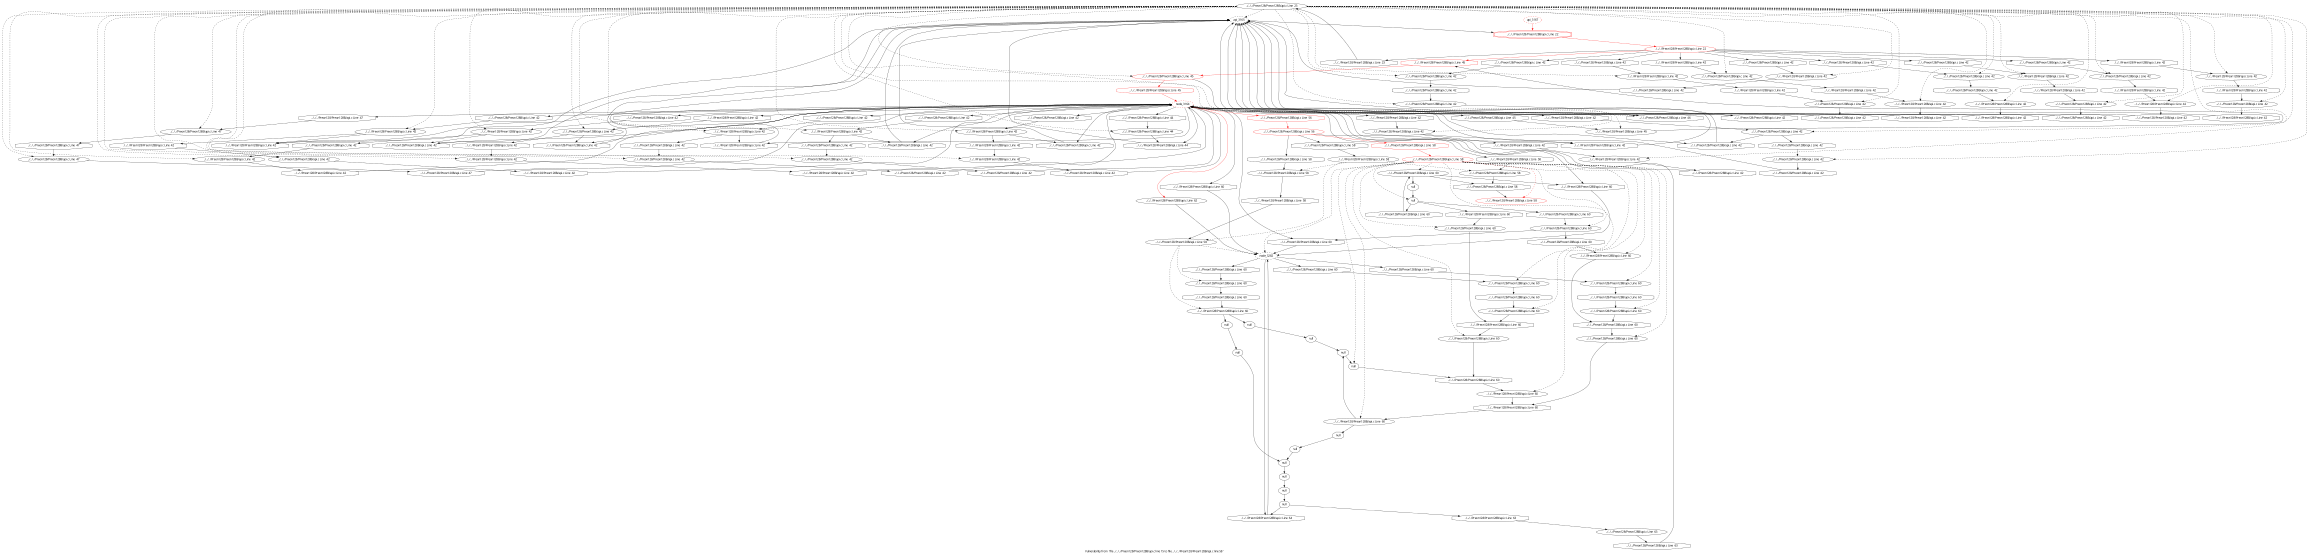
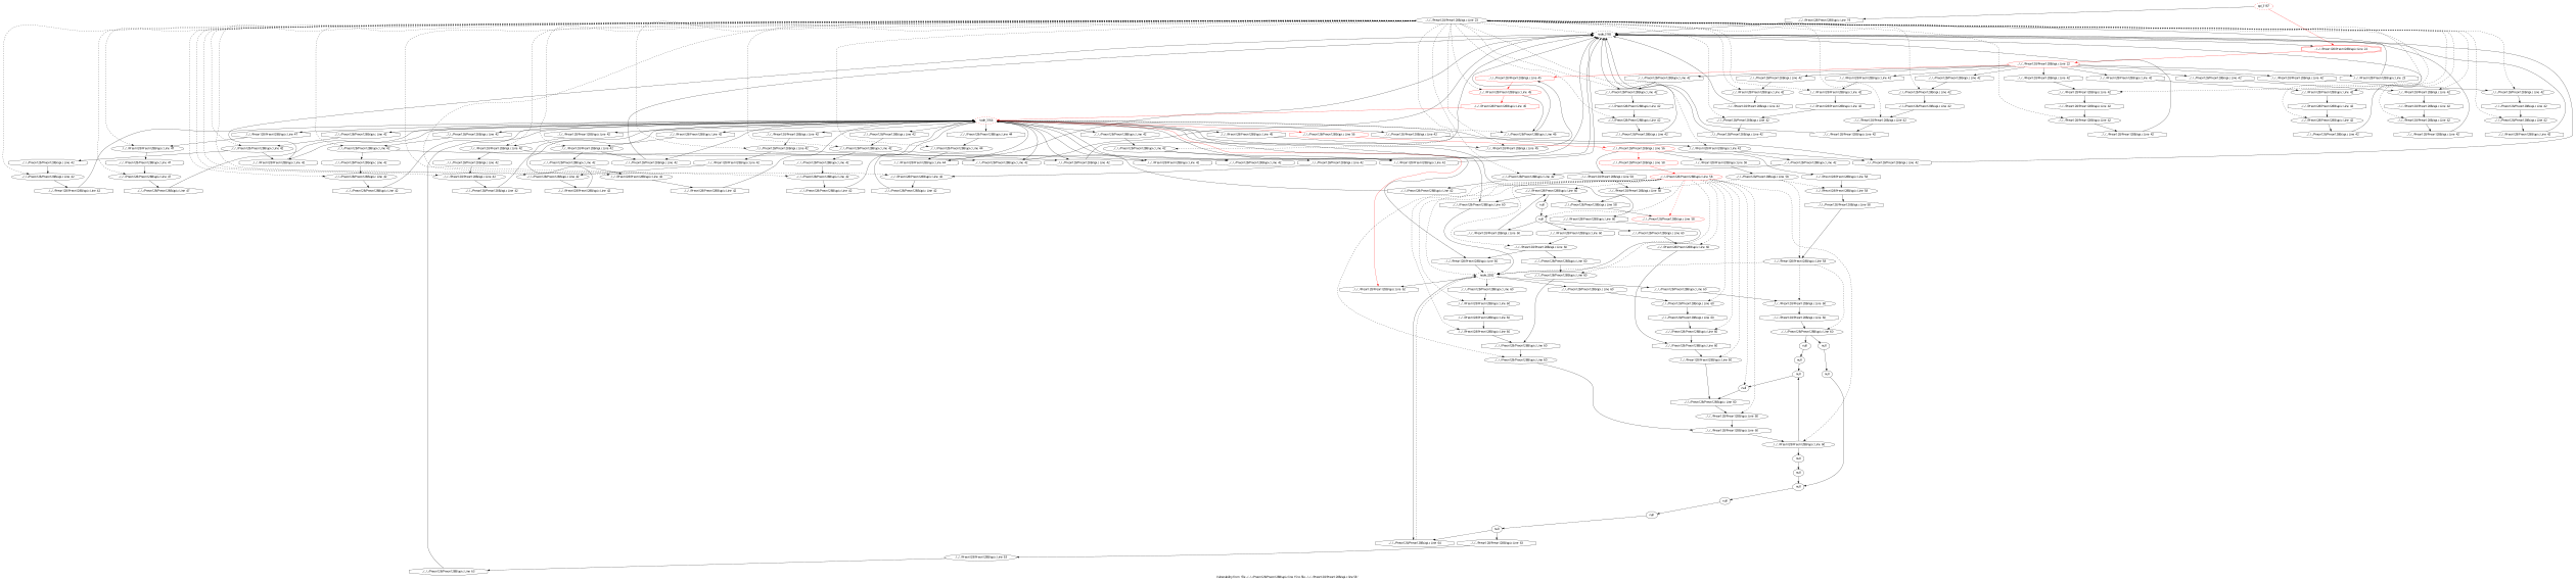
  digraph {
    fontname="Open Sans"
    label="Vulnerability from  'file ../../../Preon128/Preon128B/api.c line 15 to file ../../../Preon128/Preon128B/api.c line 58 ' "
    node [fontname="Open Sans" shape=octagon style=solid]
    edge [fontname="Open Sans"]
    n1 [label="../../../Preon128/Preon128B/api.c Line  23" shape=ellipse]
-   node_3165 [shape=ellipse style=dashed label=api_3165]
+   node_3165 [shape=ellipse style=dashed]
    n3 [label="../../../Preon128/Preon128B/api.c Line  42" shape=ellipse]
    n4 [label="../../../Preon128/Preon128B/api.c Line  42" shape=ellipse]
    n5 [label="../../../Preon128/Preon128B/api.c Line  42" shape=ellipse]
    n6 [label="../../../Preon128/Preon128B/api.c Line  44" shape=ellipse]
    n7 [label="../../../Preon128/Preon128B/api.c Line  45" shape=ellipse]
    n8 [label="../../../Preon128/Preon128B/api.c Line  42" shape=ellipse]
    n9 [label="../../../Preon128/Preon128B/api.c Line  42" shape=ellipse]
    n10 [color=red label="../../../Preon128/Preon128B/api.c Line  45" shape=ellipse]
    n11 [label="../../../Preon128/Preon128B/api.c Line  42" shape=ellipse]
    n12 [label="../../../Preon128/Preon128B/api.c Line  42" shape=ellipse]
    n13 [label="../../../Preon128/Preon128B/api.c Line  47" shape=ellipse]
    n14 [label="../../../Preon128/Preon128B/api.c Line  42" shape=ellipse]
    n15 [label="../../../Preon128/Preon128B/api.c Line  42" shape=ellipse]
    n16 [label="../../../Preon128/Preon128B/api.c Line  42" shape=ellipse]
    n17 [label="../../../Preon128/Preon128B/api.c Line  47" shape=ellipse]
    n18 [label="../../../Preon128/Preon128B/api.c Line  42" shape=ellipse]
    n19 [label="../../../Preon128/Preon128B/api.c Line  42" shape=ellipse]
    n20 [label="../../../Preon128/Preon128B/api.c Line  42" shape=ellipse]
    n21 [label="../../../Preon128/Preon128B/api.c Line  42" shape=ellipse]
    n22 [label="../../../Preon128/Preon128B/api.c Line  42" shape=ellipse]
    n23 [label="../../../Preon128/Preon128B/api.c Line  42" shape=ellipse]
    n24 [label="../../../Preon128/Preon128B/api.c Line  42" shape=ellipse]
    n25 [label="../../../Preon128/Preon128B/api.c Line  42" shape=ellipse]
    n26 [label="../../../Preon128/Preon128B/api.c Line  42" shape=ellipse]
    n27 [label="../../../Preon128/Preon128B/api.c Line  42" shape=ellipse]
    n28 [label="../../../Preon128/Preon128B/api.c Line  42" shape=ellipse]
    n29 [label="../../../Preon128/Preon128B/api.c Line  42" shape=ellipse]
    n30 [label="../../../Preon128/Preon128B/api.c Line  42" shape=ellipse]
    n31 [label="../../../Preon128/Preon128B/api.c Line  42" shape=ellipse]
    n32 [label="../../../Preon128/Preon128B/api.c Line  42" shape=ellipse]
    n33 [label="../../../Preon128/Preon128B/api.c Line  42" shape=ellipse]
    n34 [label="../../../Preon128/Preon128B/api.c Line  42" shape=ellipse]
    n35 [label="../../../Preon128/Preon128B/api.c Line  42" shape=ellipse]
    n36 [label="../../../Preon128/Preon128B/api.c Line  42" shape=ellipse]
    n37 [label="../../../Preon128/Preon128B/api.c Line  42" shape=ellipse]
    n38 [label="../../../Preon128/Preon128B/api.c Line  42" shape=ellipse]
    n39 [color=red label="../../../Preon128/Preon128B/api.c Line  22" shape=doubleoctagon]
    n40 [label="../../../Preon128/Preon128B/api.c Line  42"]
    n41 [label="../../../Preon128/Preon128B/api.c Line  42"]
    n42 [label="../../../Preon128/Preon128B/api.c Line  42"]
    n43 [label="../../../Preon128/Preon128B/api.c Line  44"]
    n44 [color=red label="../../../Preon128/Preon128B/api.c Line  45"]
    n45 [label="../../../Preon128/Preon128B/api.c Line  42"]
    n46 [label="../../../Preon128/Preon128B/api.c Line  42"]
    n47 [label="../../../Preon128/Preon128B/api.c Line  42"]
    n48 [label="../../../Preon128/Preon128B/api.c Line  46"]
    n49 [color=red label="../../../Preon128/Preon128B/api.c Line  45"]
    n50 [label="../../../Preon128/Preon128B/api.c Line  42"]
    n51 [label="../../../Preon128/Preon128B/api.c Line  42"]
    n52 [label="../../../Preon128/Preon128B/api.c Line  47"]
    n53 [label="../../../Preon128/Preon128B/api.c Line  42"]
    n54 [label="../../../Preon128/Preon128B/api.c Line  42"]
    n55 [label="../../../Preon128/Preon128B/api.c Line  42"]
    n56 [label="../../../Preon128/Preon128B/api.c Line  47"]
    n57 [label="../../../Preon128/Preon128B/api.c Line  42"]
    n58 [label="../../../Preon128/Preon128B/api.c Line  42"]
    n59 [label="../../../Preon128/Preon128B/api.c Line  42"]
    n60 [label="../../../Preon128/Preon128B/api.c Line  42"]
    n61 [label="../../../Preon128/Preon128B/api.c Line  42"]
    n62 [label="../../../Preon128/Preon128B/api.c Line  42"]
    n63 [label="../../../Preon128/Preon128B/api.c Line  42"]
    n64 [label="../../../Preon128/Preon128B/api.c Line  42"]
    n65 [label="../../../Preon128/Preon128B/api.c Line  42"]
    n66 [label="../../../Preon128/Preon128B/api.c Line  42"]
    n67 [label="../../../Preon128/Preon128B/api.c Line  42"]
    n68 [label="../../../Preon128/Preon128B/api.c Line  42"]
    n69 [label="../../../Preon128/Preon128B/api.c Line  42"]
    n70 [label="../../../Preon128/Preon128B/api.c Line  42"]
    n71 [label="../../../Preon128/Preon128B/api.c Line  42"]
    n72 [label="../../../Preon128/Preon128B/api.c Line  42"]
    n73 [label="../../../Preon128/Preon128B/api.c Line  42"]
    n74 [label="../../../Preon128/Preon128B/api.c Line  42"]
    n75 [label="../../../Preon128/Preon128B/api.c Line  42"]
    n76 [label="../../../Preon128/Preon128B/api.c Line  42"]
    n77 [label="../../../Preon128/Preon128B/api.c Line  42"]
    n78 [label="../../../Preon128/Preon128B/api.c Line  42"]
    n79 [label="../../../Preon128/Preon128B/api.c Line  42"]
    n80 [label="../../../Preon128/Preon128B/api.c Line  42"]
    n81 [label="../../../Preon128/Preon128B/api.c Line  42"]
    n82 [label="../../../Preon128/Preon128B/api.c Line  42"]
    n83 [label="../../../Preon128/Preon128B/api.c Line  42"]
    n84 [label="../../../Preon128/Preon128B/api.c Line  42"]
    n85 [color=red label="../../../Preon128/Preon128B/api.c Line  22" shape=ellipse]
    node_3164 [color=red shape=ellipse style=dashed]
    n87 [label="../../../Preon128/Preon128B/api.c Line  42"]
    n88 [label="../../../Preon128/Preon128B/api.c Line  42"]
    n89 [label="../../../Preon128/Preon128B/api.c Line  23"]
    n90 [label="../../../Preon128/Preon128B/api.c Line  42"]
    n91 [label="../../../Preon128/Preon128B/api.c Line  42"]
    n92 [label="../../../Preon128/Preon128B/api.c Line  42"]
    n93 [label="../../../Preon128/Preon128B/api.c Line  42"]
    n94 [label="../../../Preon128/Preon128B/api.c Line  42"]
    n95 [label="../../../Preon128/Preon128B/api.c Line  42"]
    n96 [color=red label=api_3167 shape=ellipse style=dashed]
-   n98 [label="../../../Preon128/Preon128B/api.c Line  62" shape=ellipse]
+   n97 [label="../../../Preon128/Preon128B/api.c Line  19"]
+   n98 [label="../../../Preon128/Preon128B/api.c Line  62"]
    n99 [label="../../../Preon128/Preon128B/api.c Line  42"]
    n100 [label="../../../Preon128/Preon128B/api.c Line  44"]
    n101 [label="../../../Preon128/Preon128B/api.c Line  60"]
    n102 [label="../../../Preon128/Preon128B/api.c Line  45"]
    n103 [label="../../../Preon128/Preon128B/api.c Line  60"]
    n104 [label="../../../Preon128/Preon128B/api.c Line  60"]
    n105 [label="../../../Preon128/Preon128B/api.c Line  47"]
    n106 [label="../../../Preon128/Preon128B/api.c Line  42"]
    n107 [label="../../../Preon128/Preon128B/api.c Line  42"]
    n108 [label="../../../Preon128/Preon128B/api.c Line  42"]
    n109 [color=red label="../../../Preon128/Preon128B/api.c Line  56"]
    n110 [label="../../../Preon128/Preon128B/api.c Line  42"]
    n111 [label="../../../Preon128/Preon128B/api.c Line  42"]
    n112 [label="../../../Preon128/Preon128B/api.c Line  42"]
    n113 [label="../../../Preon128/Preon128B/api.c Line  42"]
    node_3282 [shape=ellipse style=dashed]
    n115 [color=red label="../../../Preon128/Preon128B/api.c Line  56" shape=ellipse]
    n116 [label="../../../Preon128/Preon128B/api.c Line  60"]
    n117 [label="../../../Preon128/Preon128B/api.c Line  64"]
    n118 [label="../../../Preon128/Preon128B/api.c Line  60"]
    n119 [label="../../../Preon128/Preon128B/api.c Line  60"]
    n120 [color=red label="../../../Preon128/Preon128B/api.c Line  58"]
    n121 [label="../../../Preon128/Preon128B/api.c Line  58"]
    n122 [label="../../../Preon128/Preon128B/api.c Line  58"]
    n123 [label="../../../Preon128/Preon128B/api.c Line  58"]
    n124 [label="../../../Preon128/Preon128B/api.c Line  60" shape=ellipse]
    n125 [label="../../../Preon128/Preon128B/api.c Line  60"]
    n126 [label="../../../Preon128/Preon128B/api.c Line  60" shape=ellipse]
    n127 [label=null]
    n128 [label=null]
    n129 [label=null shape=ellipse]
    n130 [label=null shape=ellipse]
    n131 [label=null]
    n132 [label=null]
    n133 [label=null]
    n134 [label=null shape=ellipse]
    n135 [label="../../../Preon128/Preon128B/api.c Line  63"]
    n136 [label="../../../Preon128/Preon128B/api.c Line  63" shape=ellipse]
    n137 [label="../../../Preon128/Preon128B/api.c Line  60" shape=ellipse]
    n138 [label="../../../Preon128/Preon128B/api.c Line  60" shape=ellipse]
    n139 [label="../../../Preon128/Preon128B/api.c Line  60" shape=ellipse]
    n140 [label="../../../Preon128/Preon128B/api.c Line  60"]
    n141 [label="../../../Preon128/Preon128B/api.c Line  60" shape=ellipse]
    n142 [label="../../../Preon128/Preon128B/api.c Line  60"]
    n143 [label="../../../Preon128/Preon128B/api.c Line  60"]
    n144 [color=red label="../../../Preon128/Preon128B/api.c Line  58" shape=ellipse]
    n145 [label="../../../Preon128/Preon128B/api.c Line  58"]
    n146 [label="../../../Preon128/Preon128B/api.c Line  60" shape=ellipse]
    n147 [label="../../../Preon128/Preon128B/api.c Line  60"]
    n148 [label="../../../Preon128/Preon128B/api.c Line  60" shape=ellipse]
    n149 [label="../../../Preon128/Preon128B/api.c Line  60"]
    n150 [label="../../../Preon128/Preon128B/api.c Line  60"]
    n151 [label=null]
    n152 [label=null shape=ellipse]
    n153 [label=null shape=ellipse]
    n154 [label="../../../Preon128/Preon128B/api.c Line  60" shape=ellipse]
    n155 [label=null shape=ellipse]
    n156 [label="../../../Preon128/Preon128B/api.c Line  60"]
    n157 [label="../../../Preon128/Preon128B/api.c Line  60" shape=ellipse]
    n158 [label="../../../Preon128/Preon128B/api.c Line  60" shape=ellipse]
    n159 [label="../../../Preon128/Preon128B/api.c Line  63"]
    n160 [label="../../../Preon128/Preon128B/api.c Line  60" shape=ellipse]
    n161 [label="../../../Preon128/Preon128B/api.c Line  60" shape=ellipse]
    n162 [label="../../../Preon128/Preon128B/api.c Line  60"]
    n163 [label="../../../Preon128/Preon128B/api.c Line  60"]
    n164 [color=red label="../../../Preon128/Preon128B/api.c Line  58" shape=ellipse]
    n165 [label="../../../Preon128/Preon128B/api.c Line  60" shape=ellipse]
    n166 [label=null shape=ellipse]
    n167 [label=null]
    n168 [label="../../../Preon128/Preon128B/api.c Line  60"]
    n169 [label="../../../Preon128/Preon128B/api.c Line  58" shape=ellipse]
    n170 [label="../../../Preon128/Preon128B/api.c Line  58" shape=ellipse]
    n171 [label="../../../Preon128/Preon128B/api.c Line  58" shape=ellipse]
    n172 [label="../../../Preon128/Preon128B/api.c Line  58" shape=ellipse]
    n173 [label="../../../Preon128/Preon128B/api.c Line  58"]
    n1 -> node_3165 [style=dashed]
    n1 -> n3 [style=dashed]
    n1 -> n4 [style=dashed]
    n1 -> n5 [style=dashed]
    n1 -> n6 [style=dashed]
    n1 -> n7 [style=dashed]
    n1 -> n8 [style=dashed]
    n1 -> n9 [style=dashed]
    n1 -> n10 [style=dashed]
    n1 -> n11 [style=dashed]
    n1 -> n12 [style=dashed]
    n1 -> n13 [style=dashed]
    n1 -> n14 [style=dashed]
    n1 -> n15 [style=dashed]
    n1 -> n16 [style=dashed]
    n1 -> n17 [style=dashed]
    n1 -> n18 [style=dashed]
    n1 -> n19 [style=dashed]
    n1 -> n20 [style=dashed]
    n1 -> n21 [style=dashed]
    n1 -> n22 [style=dashed]
    n1 -> n23 [style=dashed]
    n1 -> n24 [style=dashed]
    n1 -> n25 [style=dashed]
    n1 -> n26 [style=dashed]
    n1 -> n27 [style=dashed]
    n1 -> n28 [style=dashed]
    n1 -> n29 [style=dashed]
    n1 -> n30 [style=dashed]
    n1 -> n31 [style=dashed]
    n1 -> n32 [style=dashed]
    n1 -> n33 [style=dashed]
    n1 -> n34 [style=dashed]
    n1 -> n35 [style=dashed]
    n1 -> n36 [style=dashed]
    n1 -> n37 [style=dashed]
    n1 -> n38 [style=dashed]
    node_3165 -> n39
    n3 -> n40
    n4 -> n41
    n5 -> n42
    n6 -> n43
    n7 -> n44
    n8 -> n45
    n9 -> n46
    n9 -> n47
    n10 -> n48
    n10 -> n49 [color=red]
    n11 -> n50
    n12 -> n51
    n13 -> n52
    n14 -> n53
    n15 -> n54
    n16 -> n55
    n17 -> n56
    n18 -> n57
    n18 -> n58
    n19 -> n59
    n20 -> n60
    n20 -> n61
    n21 -> n62
    n22 -> n63
    n22 -> n64
    n23 -> n65
    n24 -> n66
    n25 -> n67
    n26 -> n68
    n27 -> n69
    n28 -> n70
    n28 -> n71
    n29 -> n72
    n30 -> n73
    n31 -> n74
    n31 -> n75
    n32 -> n76
    n33 -> n77
    n34 -> n78
    n34 -> n79
    n35 -> n80
    n36 -> n81
    n36 -> n82
    n37 -> n83
    n38 -> n84
    n39 -> n85 [color=red]
    n40 -> node_3165
    n41 -> node_3164
    n42 -> node_3165
    n43 -> node_3165
    n44 -> n10 [color=red]
    n45 -> node_3165
    n46 -> node_3165
    n47 -> n24
    n48 -> node_3165
    n49 -> node_3164 [color=red]
    n50 -> node_3164
    n51 -> n8
    n52 -> n17
    n53 -> n37
    n54 -> n23
    n55 -> node_3164
    n56 -> node_3164
    n57 -> node_3165
    n58 -> n16
    n59 -> node_3165
    n60 -> node_3165
    n61 -> n32
    n62 -> node_3164
    n63 -> node_3165
    n64 -> n27
    n65 -> node_3165
    n66 -> node_3164
    n67 -> node_3165
    n68 -> n25
    n69 -> node_3164
    n70 -> node_3165
    n71 -> n11
    n72 -> node_3165
    n73 -> n29
    n74 -> node_3165
    n75 -> n21
    n76 -> node_3164
    n77 -> node_3164
    n78 -> node_3165
    n79 -> n4
    n80 -> n3
    n81 -> node_3165
    n82 -> n33
    n83 -> node_3165
    n84 -> n5
    n85 -> n44 [color=red]
    n85 -> n87
    n85 -> n88
    n85 -> n89
    n85 -> n90
    n85 -> n91
    n85 -> n92
    n85 -> n93
    n85 -> n94
    n85 -> n95
    node_3164 -> n43
    node_3164 -> n46
    node_3164 -> n48 [style=dashed]
    node_3164 -> n57
    node_3164 -> n60
    node_3164 -> n63
    node_3164 -> n70
    node_3164 -> n74
    node_3164 -> n78
    node_3164 -> n81
    node_3164 -> n98 [color=red]
    node_3164 -> n99
    node_3164 -> n100
    node_3164 -> n101
    node_3164 -> n102
    node_3164 -> n103
    node_3164 -> n104
    node_3164 -> n105
    node_3164 -> n106
    node_3164 -> n107
    node_3164 -> n108
    node_3164 -> n109 [color=red]
    node_3164 -> n110
    node_3164 -> n111
    node_3164 -> n112
    node_3164 -> n113
    n87 -> n35
    n88 -> n12
    n89 -> n1
    n90 -> n19
    n91 -> n15
    n92 -> n38
    n93 -> n26
    n94 -> n14
    n95 -> n30
    n96 -> n39 [color=red]
-   n98 -> node_3282
+   n96 -> n97
+   n97 -> node_3165
+   node_3282 -> n98
    n99 -> n34
    n100 -> n6
    n101 -> node_3282
    n102 -> n7
    n103 -> node_3282
    n104 -> node_3282
    n105 -> n13
    n106 -> n18
    n107 -> n22
    n108 -> n20
    n109 -> n115 [color=red]
    n110 -> n9
    n111 -> n36
    n112 -> n28
    n113 -> n31
    node_3282 -> n116
    node_3282 -> n117
    node_3282 -> n118
    node_3282 -> n119
    n115 -> n120 [color=red]
    n115 -> n121
    n115 -> n122
    n115 -> n123
    n116 -> n124
-   n117 -> node_3282
+   n117 -> node_3282 [style=dashed]
    n118 -> n137
    n119 -> n138
    n120 -> n164 [color=red]
    n121 -> n169
    n122 -> n170
    n123 -> n171
    n124 -> n125
    n125 -> n126
    n126 -> n127
    n126 -> n128
    n127 -> n129
    n128 -> n130
    n129 -> n131
    n130 -> n132
    n131 -> n153
    n132 -> n155
    n133 -> n134
    n134 -> n117
    n134 -> n135
    n135 -> n136
    n136 -> n159
    n137 -> n156
    n138 -> n150
    n139 -> n140
    n140 -> n141
    n141 -> n142
    n142 -> n154
    n143 -> n139
    n145 -> n144
    n146 -> n147
    n147 -> n148
    n148 -> n149
    n149 -> n158
    n150 -> n146
    n151 -> n152
    n152 -> n131
    n153 -> n133
    n154 -> n132
    n154 -> n151
    n155 -> n149
    n156 -> n157
    n157 -> n140
    n158 -> n142
    n159 -> node_3164
    n160 -> n147
    n161 -> n103
    n161 -> n143
    n162 -> n161
    n163 -> n160
    n164 -> node_3282 [style=dashed]
    n164 -> n137 [style=dashed]
    n164 -> n138 [style=dashed]
    n164 -> n139 [style=dashed]
    n164 -> n141 [style=dashed]
    n164 -> n144 [color=red style=dashed]
    n164 -> n146 [style=dashed]
    n164 -> n148 [style=dashed]
    n164 -> n154 [style=dashed]
    n164 -> n155 [style=dashed]
    n164 -> n157 [style=dashed]
    n164 -> n158 [style=dashed]
    n164 -> n160 [style=dashed]
    n164 -> n161 [style=dashed]
    n164 -> n165 [style=dashed]
    n164 -> n166 [style=dashed]
    n165 -> n104
    n165 -> n145
    n165 -> n167
    n166 -> n162
    n166 -> n163
    n166 -> n168
    n167 -> n166
    n168 -> n165
    n169 -> n170 [style=dashed]
    n169 -> n171 [style=dashed]
    n169 -> n172 [style=dashed]
    n170 -> n145
    n171 -> n173
    n172 -> node_3282 [style=dashed]
    n172 -> n124 [style=dashed]
    n172 -> n126 [style=dashed]
    n173 -> n172
  }
